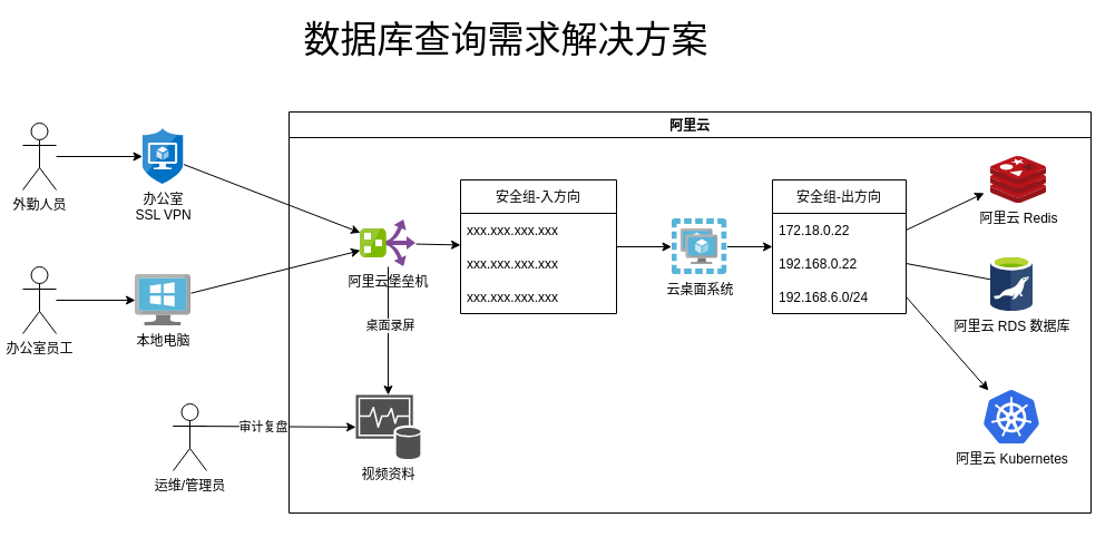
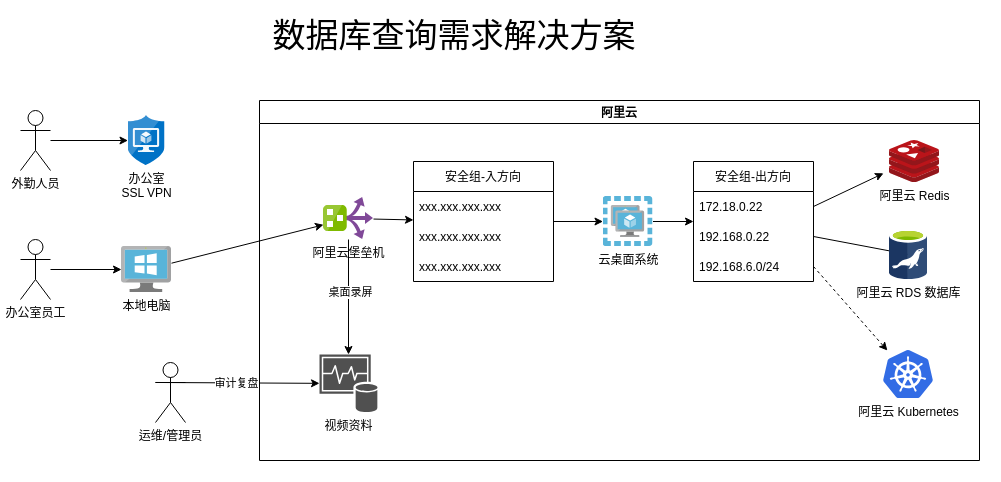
  <mxCell id="0" />
  <mxCell id="1" parent="0" />
  <mxCell id="2" value="" style="edgeStyle=none;html=1;" parent="1" source="3" target="5" edge="1"><mxGeometry relative="1" as="geometry" /></mxCell>
  <mxCell id="3" value="办公室员工" style="shape=umlActor;verticalLabelPosition=bottom;verticalAlign=top;html=1;outlineConnect=0;" parent="1" vertex="1"><mxGeometry x="20" y="239" width="30" height="60" as="geometry" /></mxCell>
  <mxCell id="4" value="" style="edgeStyle=none;html=1;" parent="1" source="5" target="28" edge="1"><mxGeometry relative="1" as="geometry" /></mxCell>
  <mxCell id="5" value="本地电脑" style="sketch=0;aspect=fixed;html=1;points=[];align=center;image;fontSize=12;image=img/lib/mscae/VirtualMachineWindows.svg;" parent="1" vertex="1"><mxGeometry x="121" y="246" width="50" height="46" as="geometry" /></mxCell>
  <mxCell id="6" style="edgeStyle=none;html=1;exitX=0;exitY=0.333;exitDx=0;exitDy=0;exitPerimeter=0;" parent="1" source="8" target="30" edge="1"><mxGeometry relative="1" as="geometry" /></mxCell>
  <mxCell id="7" value="审计复盘" style="edgeLabel;html=1;align=center;verticalAlign=middle;resizable=0;points=[];" parent="6" vertex="1" connectable="0"><mxGeometry x="-0.018" relative="1" as="geometry"><mxPoint as="offset" /></mxGeometry></mxCell>
  <mxCell id="8" value="运维/管理员" style="shape=umlActor;verticalLabelPosition=bottom;verticalAlign=top;html=1;outlineConnect=0;" parent="1" vertex="1"><mxGeometry x="155" y="362" width="30" height="60" as="geometry" /></mxCell>
  <mxCell id="9" value="数据库查询需求解决方案" style="text;html=1;strokeColor=none;fillColor=none;align=center;verticalAlign=middle;whiteSpace=wrap;rounded=0;fontSize=33;" parent="1" vertex="1"><mxGeometry x="154" y="20" width="600" height="30" as="geometry" /></mxCell>
  <mxCell id="10" value="阿里云" style="swimlane;" parent="1" vertex="1"><mxGeometry x="259" y="100" width="720" height="360" as="geometry" /></mxCell>
  <mxCell id="11" style="edgeStyle=none;html=1;exitX=1;exitY=0.5;exitDx=0;exitDy=0;" parent="10" source="18" edge="1"><mxGeometry relative="1" as="geometry"><mxPoint x="624" y="72.842" as="targetPoint" /></mxGeometry></mxCell>
  <mxCell id="12" style="edgeStyle=none;html=1;exitX=1;exitY=0.5;exitDx=0;exitDy=0;" parent="10" source="19" target="14" edge="1"><mxGeometry relative="1" as="geometry" /></mxCell>
- <mxCell id="13" style="edgeStyle=none;html=1;exitX=1;exitY=0.5;exitDx=0;exitDy=0;" parent="10" source="20" target="16" edge="1"><mxGeometry relative="1" as="geometry" /></mxCell>
+ <mxCell id="13" style="edgeStyle=none;html=1;exitX=1;exitY=0.5;exitDx=0;exitDy=0;dashed=1;" parent="10" source="20" target="16" edge="1"><mxGeometry relative="1" as="geometry" /></mxCell>
  <mxCell id="14" value="阿里云 RDS 数据库" style="sketch=0;aspect=fixed;html=1;points=[];align=center;image;fontSize=12;image=img/lib/mscae/aspect=fixed;html=1;perimeter=none;align=center;shadow=0;dashed=0;image;fontSize=12;image=img/lib/mscae/Azure_Database_for_MariaDB_servers.svg;" parent="10" vertex="1"><mxGeometry x="630" y="129" width="38" height="50" as="geometry" /></mxCell>
  <mxCell id="15" value="阿里云 Redis" style="sketch=0;aspect=fixed;html=1;points=[];align=center;image;fontSize=12;image=img/lib/mscae/Cache_Redis_Product.svg;" parent="10" vertex="1"><mxGeometry x="630" y="40" width="50" height="42" as="geometry" /></mxCell>
  <mxCell id="16" value="阿里云 Kubernetes" style="sketch=0;aspect=fixed;html=1;points=[];align=center;image;fontSize=12;image=img/lib/mscae/Kubernetes.svg;" parent="10" vertex="1"><mxGeometry x="624" y="250" width="50" height="48" as="geometry" /></mxCell>
  <mxCell id="17" value="安全组-出方向" style="swimlane;fontStyle=0;childLayout=stackLayout;horizontal=1;startSize=30;horizontalStack=0;resizeParent=1;resizeParentMax=0;resizeLast=0;collapsible=1;marginBottom=0;" parent="10" vertex="1"><mxGeometry x="434" y="61" width="120" height="120" as="geometry" /></mxCell>
  <mxCell id="18" value="172.18.0.22" style="text;strokeColor=none;fillColor=none;align=left;verticalAlign=middle;spacingLeft=4;spacingRight=4;overflow=hidden;points=[[0,0.5],[1,0.5]];portConstraint=eastwest;rotatable=0;" parent="17" vertex="1"><mxGeometry y="30" width="120" height="30" as="geometry" /></mxCell>
  <mxCell id="19" value="192.168.0.22" style="text;strokeColor=none;fillColor=none;align=left;verticalAlign=middle;spacingLeft=4;spacingRight=4;overflow=hidden;points=[[0,0.5],[1,0.5]];portConstraint=eastwest;rotatable=0;" parent="17" vertex="1"><mxGeometry y="60" width="120" height="30" as="geometry" /></mxCell>
  <mxCell id="20" value="192.168.6.0/24" style="text;strokeColor=none;fillColor=none;align=left;verticalAlign=middle;spacingLeft=4;spacingRight=4;overflow=hidden;points=[[0,0.5],[1,0.5]];portConstraint=eastwest;rotatable=0;" parent="17" vertex="1"><mxGeometry y="90" width="120" height="30" as="geometry" /></mxCell>
  <mxCell id="21" value="云桌面系统" style="sketch=0;aspect=fixed;html=1;points=[];align=center;image;fontSize=12;image=img/lib/mscae/Virtual_Machines_Availability_Set.svg;" parent="10" vertex="1"><mxGeometry x="343.5" y="96" width="50" height="50" as="geometry" /></mxCell>
  <mxCell id="22" style="edgeStyle=none;html=1;" edge="1" parent="10" source="21" target="17"><mxGeometry relative="1" as="geometry" /></mxCell>
  <mxCell id="23" style="edgeStyle=none;html=1;" edge="1" parent="10" source="24" target="21"><mxGeometry relative="1" as="geometry" /></mxCell>
  <mxCell id="24" value="安全组-入方向" style="swimlane;fontStyle=0;childLayout=stackLayout;horizontal=1;startSize=30;horizontalStack=0;resizeParent=1;resizeParentMax=0;resizeLast=0;collapsible=1;marginBottom=0;" vertex="1" parent="10"><mxGeometry x="154" y="61" width="140" height="120" as="geometry" /></mxCell>
  <mxCell id="25" value="xxx.xxx.xxx.xxx" style="text;strokeColor=none;fillColor=none;align=left;verticalAlign=middle;spacingLeft=4;spacingRight=4;overflow=hidden;points=[[0,0.5],[1,0.5]];portConstraint=eastwest;rotatable=0;" vertex="1" parent="24"><mxGeometry y="30" width="140" height="30" as="geometry" /></mxCell>
  <mxCell id="26" value="xxx.xxx.xxx.xxx" style="text;strokeColor=none;fillColor=none;align=left;verticalAlign=middle;spacingLeft=4;spacingRight=4;overflow=hidden;points=[[0,0.5],[1,0.5]];portConstraint=eastwest;rotatable=0;" vertex="1" parent="24"><mxGeometry y="60" width="140" height="30" as="geometry" /></mxCell>
  <mxCell id="27" value="xxx.xxx.xxx.xxx" style="text;strokeColor=none;fillColor=none;align=left;verticalAlign=middle;spacingLeft=4;spacingRight=4;overflow=hidden;points=[[0,0.5],[1,0.5]];portConstraint=eastwest;rotatable=0;" vertex="1" parent="24"><mxGeometry y="90" width="140" height="30" as="geometry" /></mxCell>
  <mxCell id="28" value="阿里云堡垒机" style="sketch=0;aspect=fixed;html=1;points=[];align=center;image;fontSize=12;image=img/lib/mscae/Route_Filter.svg;" parent="10" vertex="1"><mxGeometry x="64" y="97" width="50" height="42" as="geometry" /></mxCell>
  <mxCell id="29" value="" style="edgeStyle=none;html=1;" parent="10" source="28" target="24" edge="1"><mxGeometry relative="1" as="geometry" /></mxCell>
  <mxCell id="30" value="视频资料" style="sketch=0;shadow=0;dashed=0;html=1;strokeColor=none;fillColor=#505050;labelPosition=center;verticalLabelPosition=bottom;verticalAlign=top;outlineConnect=0;align=center;shape=mxgraph.office.databases.monitoring_store;" parent="10" vertex="1"><mxGeometry x="60" y="254" width="58" height="58" as="geometry" /></mxCell>
  <mxCell id="31" value="" style="edgeStyle=none;html=1;" parent="10" source="28" target="30" edge="1"><mxGeometry relative="1" as="geometry" /></mxCell>
  <mxCell id="32" value="桌面录屏" style="edgeLabel;html=1;align=center;verticalAlign=middle;resizable=0;points=[];" parent="31" vertex="1" connectable="0"><mxGeometry x="-0.096" y="1" relative="1" as="geometry"><mxPoint as="offset" /></mxGeometry></mxCell>
  <mxCell id="33" style="edgeStyle=none;html=1;" edge="1" parent="1" source="34" target="36"><mxGeometry relative="1" as="geometry" /></mxCell>
  <mxCell id="34" value="外勤人员" style="shape=umlActor;verticalLabelPosition=bottom;verticalAlign=top;html=1;outlineConnect=0;" vertex="1" parent="1"><mxGeometry x="20" y="110" width="30" height="60" as="geometry" /></mxCell>
- <mxCell id="35" style="edgeStyle=none;html=1;" edge="1" parent="1" source="36" target="28"><mxGeometry relative="1" as="geometry" /></mxCell>
  <mxCell id="36" value="办公室 &lt;br&gt;SSL VPN" style="sketch=0;aspect=fixed;html=1;points=[];align=center;image;fontSize=12;image=img/lib/mscae/Application_Security_Groups.svg;" vertex="1" parent="1"><mxGeometry x="127.5" y="115" width="37" height="50" as="geometry" /></mxCell>
